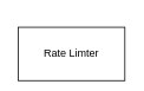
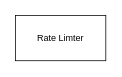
  <mxCell id="0" />
  <mxCell id="1" parent="0" />
- <mxCell id="2" value="Rate Limter" style="rounded=0;whiteSpace=wrap;html=1;" vertex="1" parent="1"><mxGeometry x="20" y="30" width="120" height="60" as="geometry" /></mxCell>
+ <mxCell id="2" value="Rate Limter" style="rounded=0;whiteSpace=wrap;html=1;" vertex="1" parent="1"><mxGeometry x="20" y="20" width="120" height="60" as="geometry" /></mxCell>
